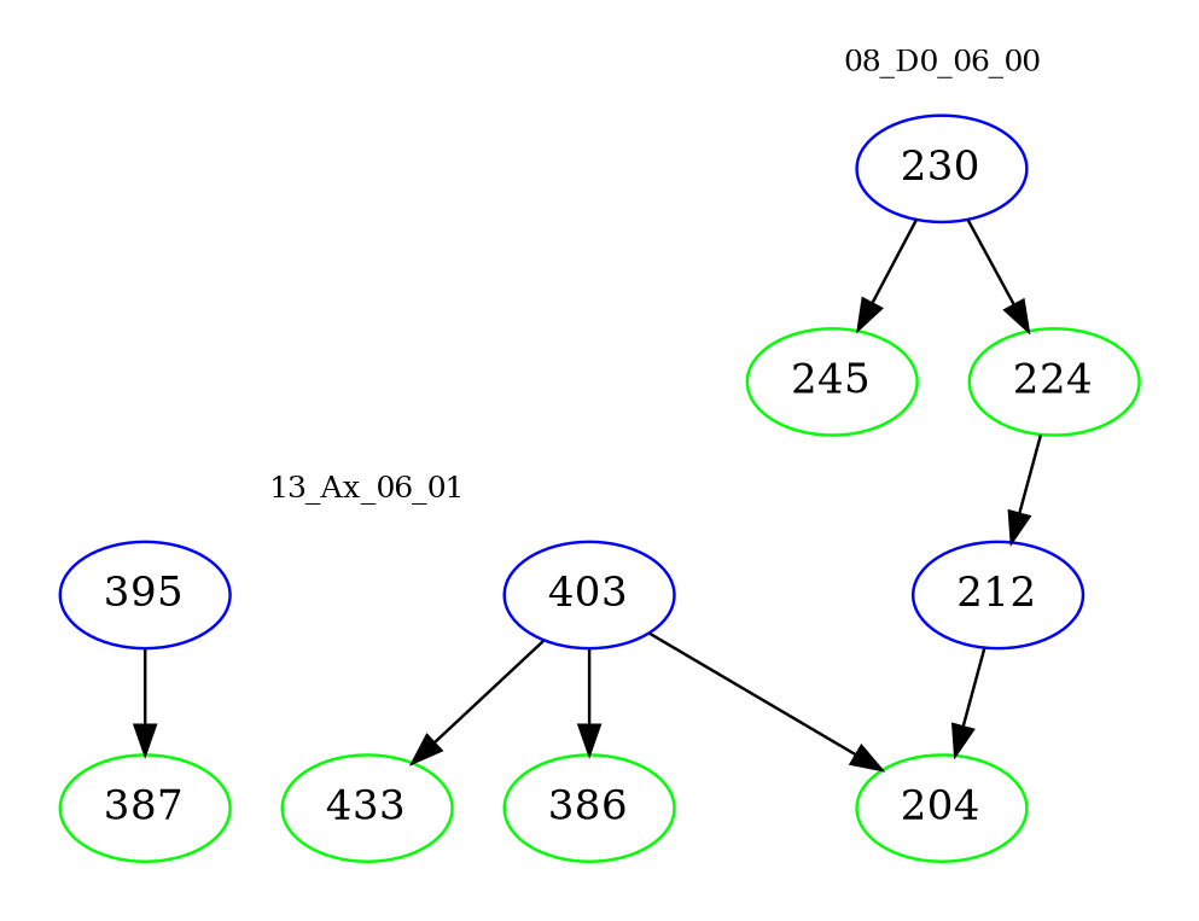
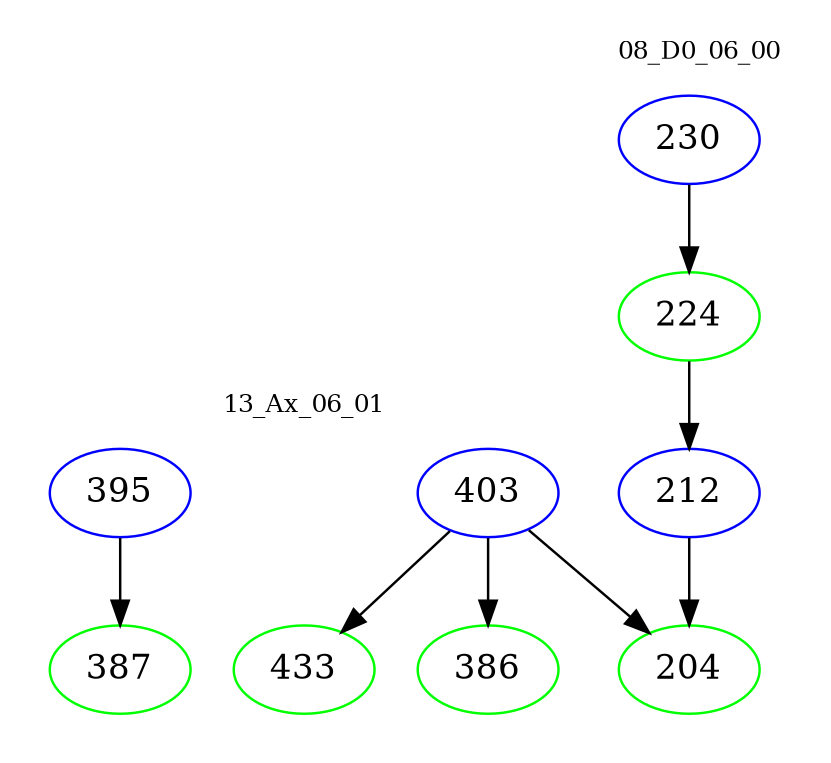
  digraph {
    node [color=green]
    edge [color=black]
    n1 [color=blue label=403]
    n2 [color=blue label=395]
    n3 [label=433]
    n4 [label=386]
    n5 [label=387]
    n6 [color=blue label=230]
    n7 [color=blue label=212]
-   n8 [label=245]
    n9 [label=224]
    n10 [label=204]
    subgraph cluster_1 {
      color=white
      fontsize=10
      label="13_Ax_06_01"
      n1
      n2
      n3
      n4
      n5
    }
    subgraph cluster_2 {
      color=white
      fontsize=10
      label="08_D0_06_00"
      n6
      n7
-     n8
      n9
      n10
    }
    n1 -> n3
    n1 -> n4
    n1 -> n10
    n2 -> n5
-   n6 -> n8
    n6 -> n9
    n7 -> n10
    n9 -> n7
  }
